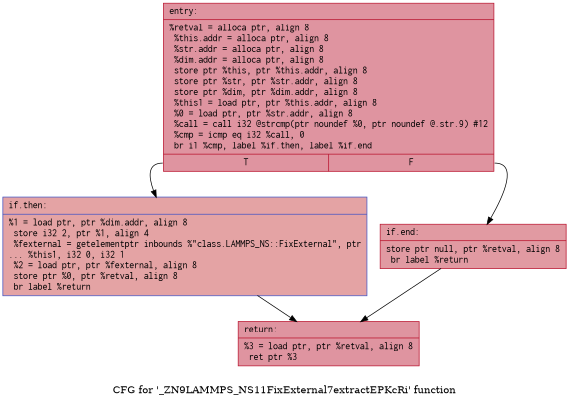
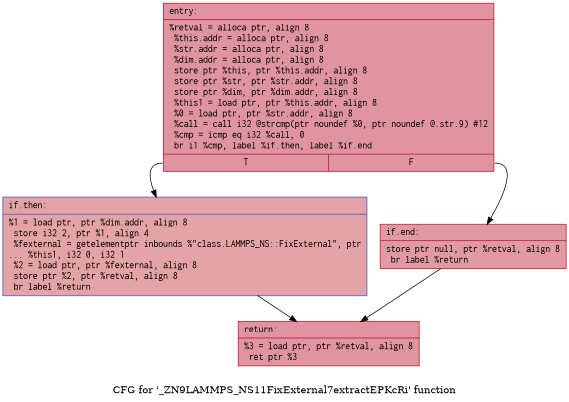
  digraph {
    label="CFG for '_ZN9LAMMPS_NS11FixExternal7extractEPKcRi' function"
    node [color="#b70d28ff" fillcolor="#b70d2870" fontname=Courier shape=record style=filled]
    n1 [label="{entry:\l|  %retval = alloca ptr, align 8\l  %this.addr = alloca ptr, align 8\l  %str.addr = alloca ptr, align 8\l  %dim.addr = alloca ptr, align 8\l  store ptr %this, ptr %this.addr, align 8\l  store ptr %str, ptr %str.addr, align 8\l  store ptr %dim, ptr %dim.addr, align 8\l  %this1 = load ptr, ptr %this.addr, align 8\l  %0 = load ptr, ptr %str.addr, align 8\l  %call = call i32 @strcmp(ptr noundef %0, ptr noundef @.str.9) #12\l  %cmp = icmp eq i32 %call, 0\l  br i1 %cmp, label %if.then, label %if.end\l|{<s0>T|<s1>F}}"]
-   n2 [color="#3d50c3ff" fillcolor="#c32e3170" label="{if.then:\l|  %1 = load ptr, ptr %dim.addr, align 8\l  store i32 2, ptr %1, align 4\l  %fexternal = getelementptr inbounds %\"class.LAMMPS_NS::FixExternal\", ptr\l... %this1, i32 0, i32 1\l  %2 = load ptr, ptr %fexternal, align 8\l  store ptr %0, ptr %retval, align 8\l  br label %return\l}"]
+   n2 [color="#3d50c3ff" fillcolor="#c32e3170" label="{if.then:\l|  %1 = load ptr, ptr %dim.addr, align 8\l  store i32 2, ptr %1, align 4\l  %fexternal = getelementptr inbounds %\"class.LAMMPS_NS::FixExternal\", ptr\l... %this1, i32 0, i32 1\l  %2 = load ptr, ptr %fexternal, align 8\l  store ptr %2, ptr %retval, align 8\l  br label %return\l}"]
    n3 [fillcolor="#bb1b2c70" label="{if.end:\l|  store ptr null, ptr %retval, align 8\l  br label %return\l}"]
    n4 [label="{return:\l|  %3 = load ptr, ptr %retval, align 8\l  ret ptr %3\l}"]
    n1 -> n2 [tailport=s0]
    n1 -> n3 [tailport=s1]
    n2 -> n4
    n3 -> n4
  }
